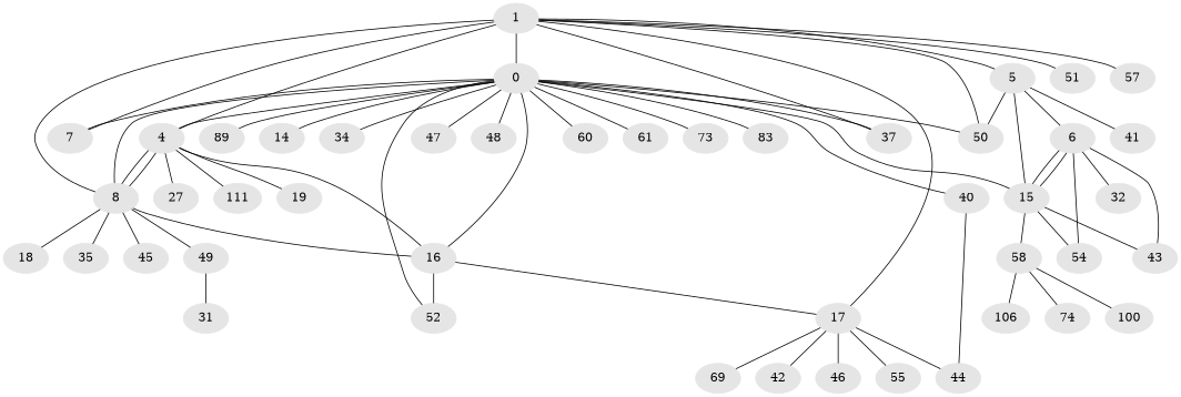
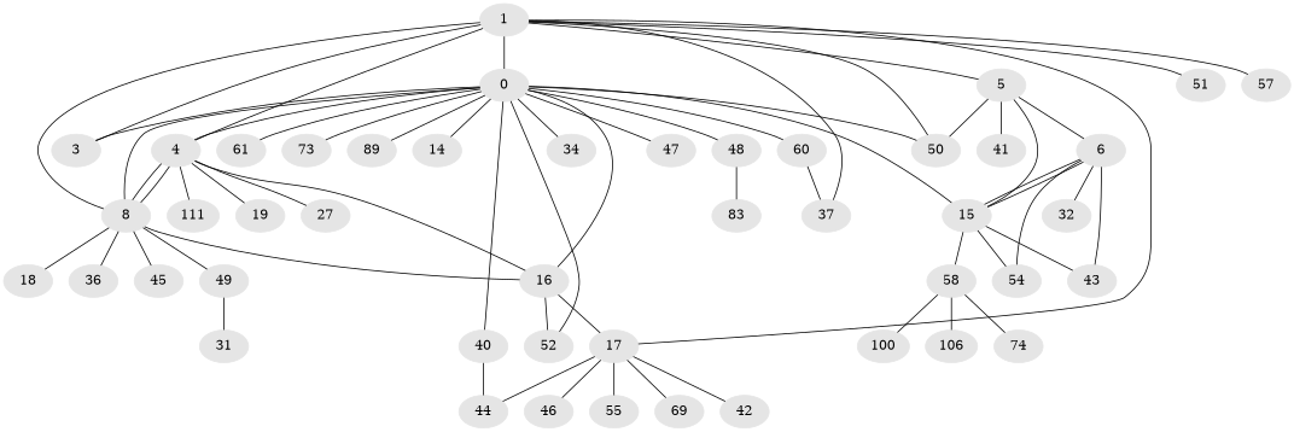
  graph {
    node [color=gray90 style=filled]
    1 [super="+2"]
    n2 [label=0 super="+9+13+112+30"]
    4 [super="+12+25+67+75+95+110+93+101+63"]
    5 [super="+10+65"]
-   7
+   7 [label=3]
    8 [super="+11+76+99"]
    17
    37 [super="+38+72+86+79"]
    50 [super="+87+68"]
    51
    57
    14
    15 [super="+29+96+84"]
    16 [super="+21+20+28"]
    34
    40
    47
    48 [super="+90"]
    52 [super="+62"]
    60
    61
    73
    83
    89
    19 [super="+94"]
    27 [super="+92"]
    111
    6 [super="+33+82+85+26"]
    41
    32
    43
    54
    18
-   35
+   35 [label=36]
    45 [super="+104"]
    49
    42
    44 [super="+80+59"]
    46
    55
    69 [super="+88"]
    58
    31 [super="+39"]
    74
    100
    106
    1 -- n2 [weight=2]
    1 -- 4 [weight=2]
    1 -- 5
    1 -- 7 [weight=2]
    1 -- 8
    1 -- 17
    1 -- 37
    1 -- 50
    1 -- 51
    1 -- 57
    n2 -- 4
    n2 -- 7
    n2 -- 8 [weight=2]
-   n2 -- 37
+   60 -- 37
    n2 -- 50
    n2 -- 14
    n2 -- 15
    n2 -- 16
    n2 -- 34
    n2 -- 40
    n2 -- 47
    n2 -- 48
    n2 -- 52
    n2 -- 60
    n2 -- 61
    n2 -- 73
-   n2 -- 83
+   48 -- 83
    n2 -- 89
    4 -- 8
    4 -- 8
    4 -- 16
    4 -- 19
    4 -- 27
    4 -- 111
    5 -- 50
    5 -- 15
    5 -- 6
    5 -- 41
    8 -- 16
    8 -- 18
    8 -- 35
    8 -- 45
    8 -- 49
    17 -- 42
    17 -- 44
    17 -- 46
    17 -- 55
    17 -- 69
    15 -- 43
    15 -- 54
    15 -- 58
    16 -- 17
    16 -- 52 [weight=2]
    40 -- 44
    6 -- 15
    6 -- 15
    6 -- 32
    6 -- 43
    6 -- 54
    49 -- 31
    58 -- 74
    58 -- 100
    58 -- 106
  }
